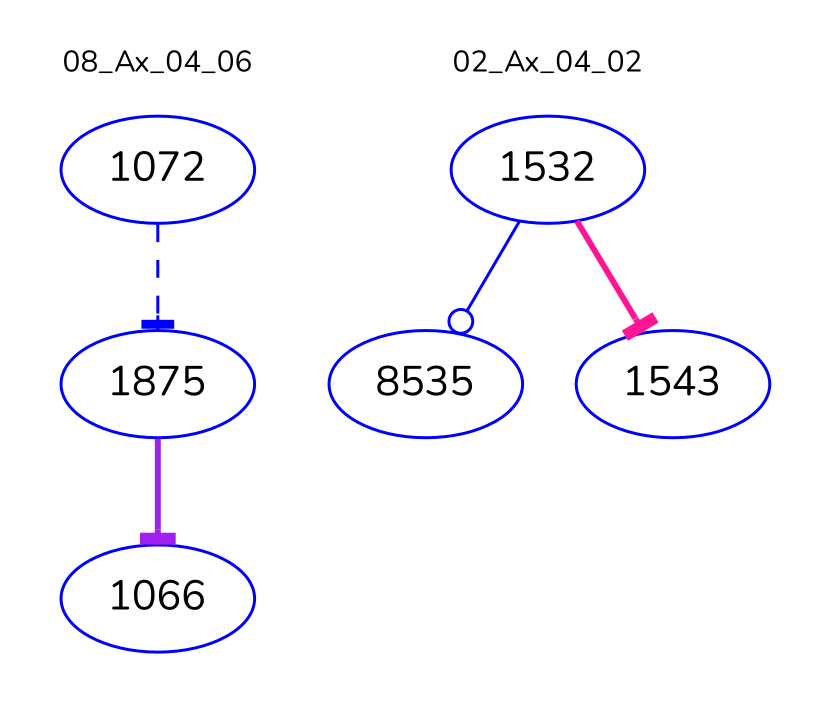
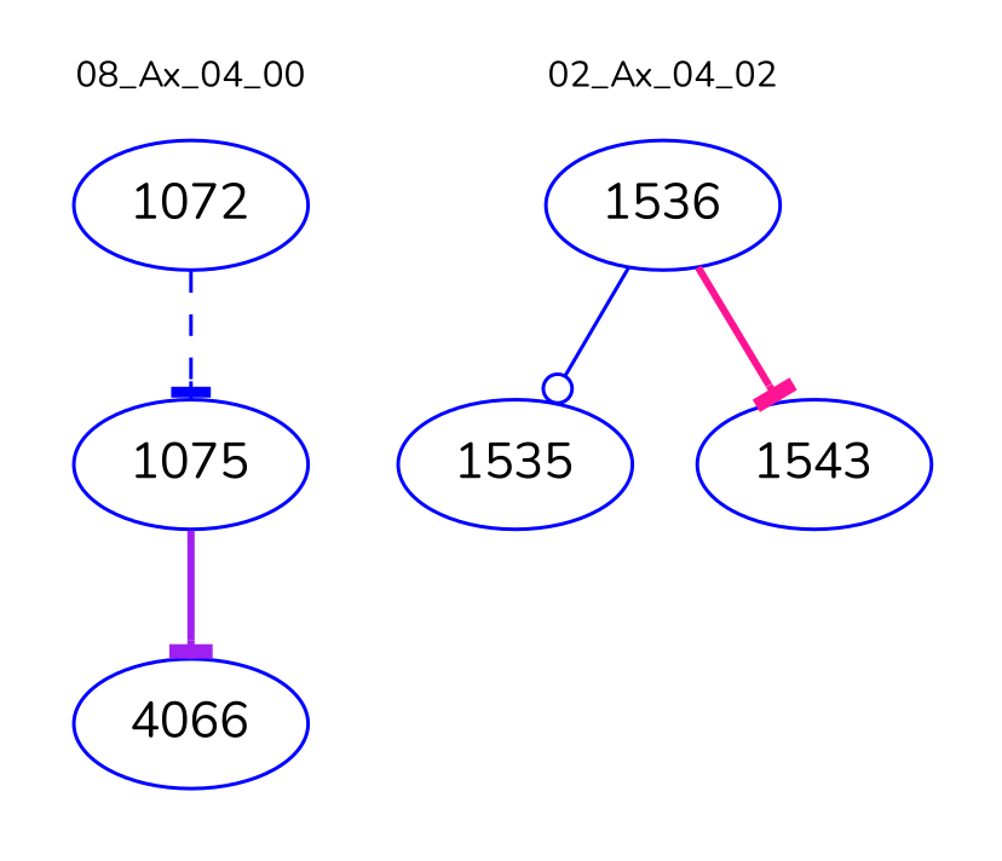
  digraph {
    fontname=Nunito
    node [color=blue fontname=Nunito]
    edge [arrowhead=tee color=blue fontname=Nunito style=bold]
    n1 [label=1072]
-   n2 [label=1066]
-   n3 [label=1875]
-   n4 [label=1532]
-   n5 [label=8535]
+   n2 [label=4066]
+   n3 [label=1075]
+   n4 [label=1536]
+   n5 [label=1535]
    n6 [label=1543]
    subgraph cluster_1 {
      color=white
      fontsize=10
-     label="08_Ax_04_06"
+     label="08_Ax_04_00"
      n1
      n2
      n3
    }
    subgraph cluster_2 {
      color=white
      fontsize=10
      label="02_Ax_04_02"
      n4
      n5
      n6
    }
    n1 -> n3 [style=dashed]
    n3 -> n2 [color=purple]
    n4 -> n5 [arrowhead=odot style=solid]
    n4 -> n6 [color=deeppink]
  }
